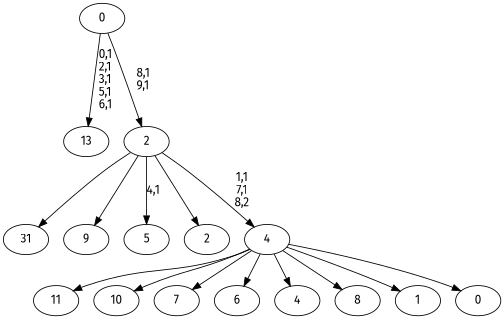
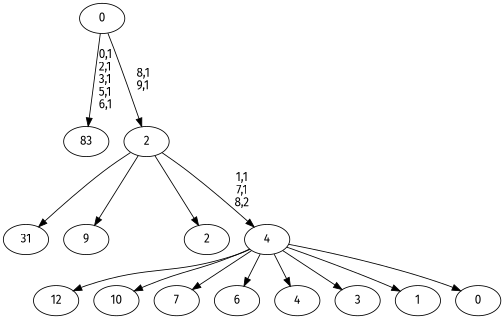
  digraph {
    fontname="Fira Sans"
    node [fontname="Fira Sans"]
    edge [fontname="Fira Sans"]
-   n1 [label=13]
-   n2 [label=11]
+   n1 [label=83]
+   n2 [label=12]
    n3 [label=31]
    n4 [label=10]
    n5 [label=9]
    n6 [label=7]
    n7 [label=6]
-   n8 [label=5]
    n9 [label=4]
-   n10 [label=8]
+   n10 [label=3]
    n11 [label=2]
    n12 [label=1]
    n13 [label=0]
    4
    2
    0
    4 -> n2
    4 -> n4
    4 -> n6
    4 -> n7
    4 -> n9
    4 -> n10
    4 -> n12
    4 -> n13
    2 -> n3
    2 -> n5
-   2 -> n8 [label="4,1"]
    2 -> n11
    2 -> 4 [label="1,1\n7,1\n8,2"]
    0 -> n1 [label="0,1\n2,1\n3,1\n5,1\n6,1"]
    0 -> 2 [label="8,1\n9,1"]
  }
